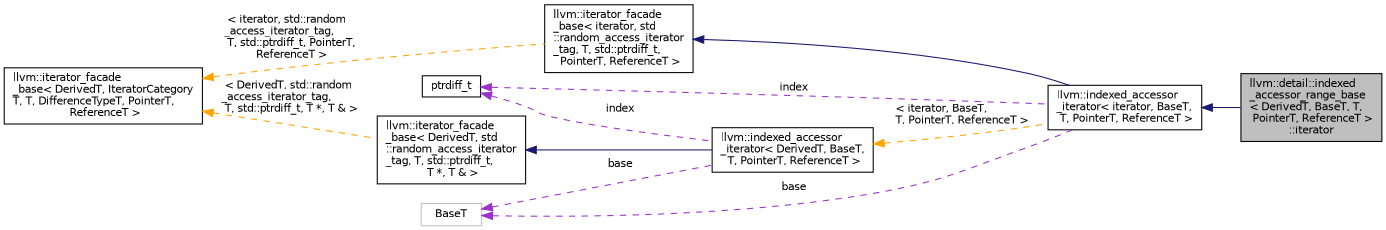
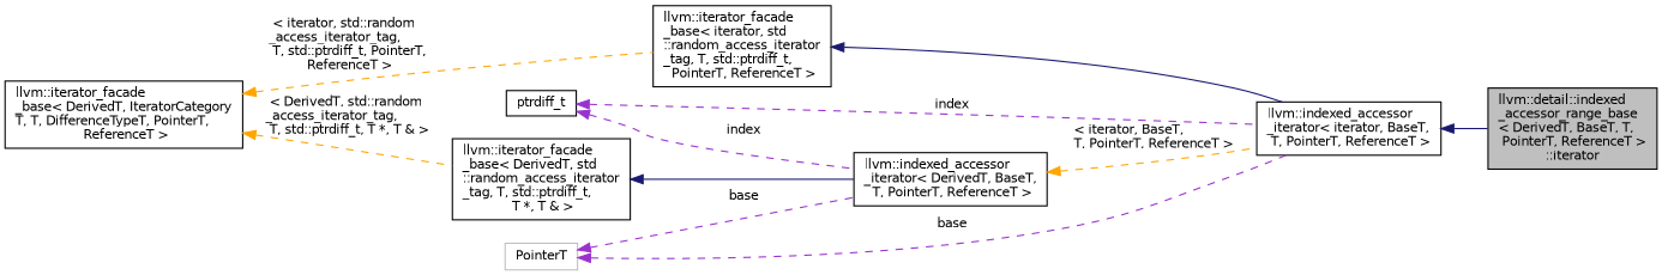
  digraph {
    rankdir=LR
    node [color=black fontname=Helvetica fontsize=10 shape=record]
    edge [color=darkorchid3 dir=back fontname=Helvetica fontsize=10 labelfontname=Helvetica labelfontsize=10 style=dashed]
    n1 [fillcolor=grey75 fontcolor=black height=0.2 label="llvm::detail::indexed\l_accessor_range_base\l\< DerivedT, BaseT, T,\l PointerT, ReferenceT \>\l::iterator" style=filled width=0.4]
    n2 [height=0.2 label="llvm::indexed_accessor\l_iterator\< iterator, BaseT,\l T, PointerT, ReferenceT \>" width=0.4]
    n3 [height=0.2 label="llvm::iterator_facade\l_base\< iterator, std\l::random_access_iterator\l_tag, T, std::ptrdiff_t,\l PointerT, ReferenceT \>" width=0.4]
    n4 [height=0.2 label="llvm::iterator_facade\l_base\< DerivedT, IteratorCategory\lT, T, DifferenceTypeT, PointerT,\l ReferenceT \>" width=0.4]
    n5 [height=0.2 label="llvm::iterator_facade\l_base\< DerivedT, std\l::random_access_iterator\l_tag, T, std::ptrdiff_t,\l T *, T & \>" width=0.4]
    n6 [height=0.2 label=ptrdiff_t width=0.4]
    n7 [height=0.2 label="llvm::indexed_accessor\l_iterator\< DerivedT, BaseT,\l T, PointerT, ReferenceT \>" width=0.4]
-   n8 [color=grey75 height=0.2 label=BaseT width=0.4]
+   n8 [color=grey75 height=0.2 label=PointerT width=0.4]
    n2 -> n1 [color=midnightblue style=solid]
    n3 -> n2 [color=midnightblue style=solid]
    n4 -> n3 [color=orange label=" \< iterator, std::random\l_access_iterator_tag,\l T, std::ptrdiff_t, PointerT,\l ReferenceT \>"]
    n4 -> n5 [color=orange label=" \< DerivedT, std::random\l_access_iterator_tag,\l T, std::ptrdiff_t, T *, T & \>"]
    n5 -> n7 [color=midnightblue style=solid]
    n6 -> n2 [label=" index"]
    n6 -> n7 [label=" index"]
    n7 -> n2 [color=orange label=" \< iterator, BaseT,\l T, PointerT, ReferenceT \>"]
    n8 -> n2 [label=" base"]
    n8 -> n7 [label=" base"]
  }
